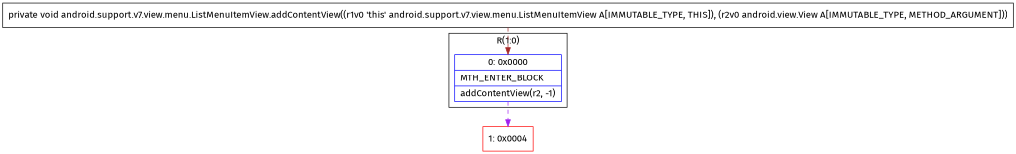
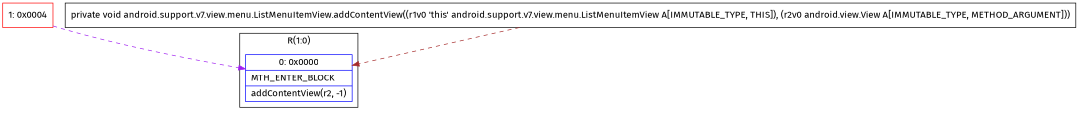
  digraph {
    fontname="Fira Sans"
    node [shape=record fontname="Fira Sans"]
    edge [style=dashed fontname="Fira Sans"]
    n1 [color=blue label="{0\:\ 0x0000|MTH_ENTER_BLOCK\l|addContentView(r2, \-1)\l}"]
    n2 [color=red label="{1\:\ 0x0004}"]
    n3 [label="{private void android.support.v7.view.menu.ListMenuItemView.addContentView((r1v0 'this' android.support.v7.view.menu.ListMenuItemView A[IMMUTABLE_TYPE, THIS]), (r2v0 android.view.View A[IMMUTABLE_TYPE, METHOD_ARGUMENT])) }"]
    subgraph cluster_1 {
      label="R(1:0)"
      n1
    }
-   n1 -> n2 [color=purple]
+   n2 -> n1 [color=purple]
    n3 -> n1 [color=brown]
  }
